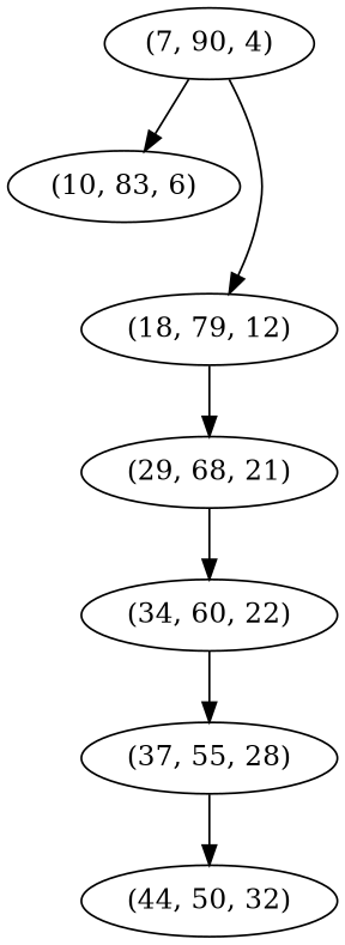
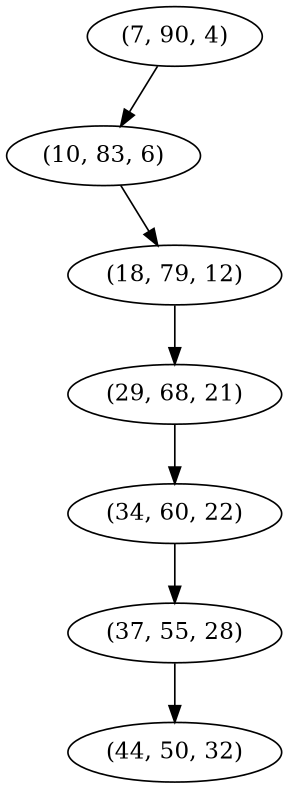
  digraph {
    n1 [label="(10, 83, 6)"]
    "(7, 90, 4)"
    "(18, 79, 12)"
    "(29, 68, 21)"
    n5 [label="(34, 60, 22)"]
    "(37, 55, 28)"
    "(44, 50, 32)"
-   "(7, 90, 4)" -> "(18, 79, 12)"
+   n1 -> "(18, 79, 12)"
    "(7, 90, 4)" -> n1
    "(18, 79, 12)" -> "(29, 68, 21)"
    "(29, 68, 21)" -> n5
    n5 -> "(37, 55, 28)"
    "(37, 55, 28)" -> "(44, 50, 32)"
  }
